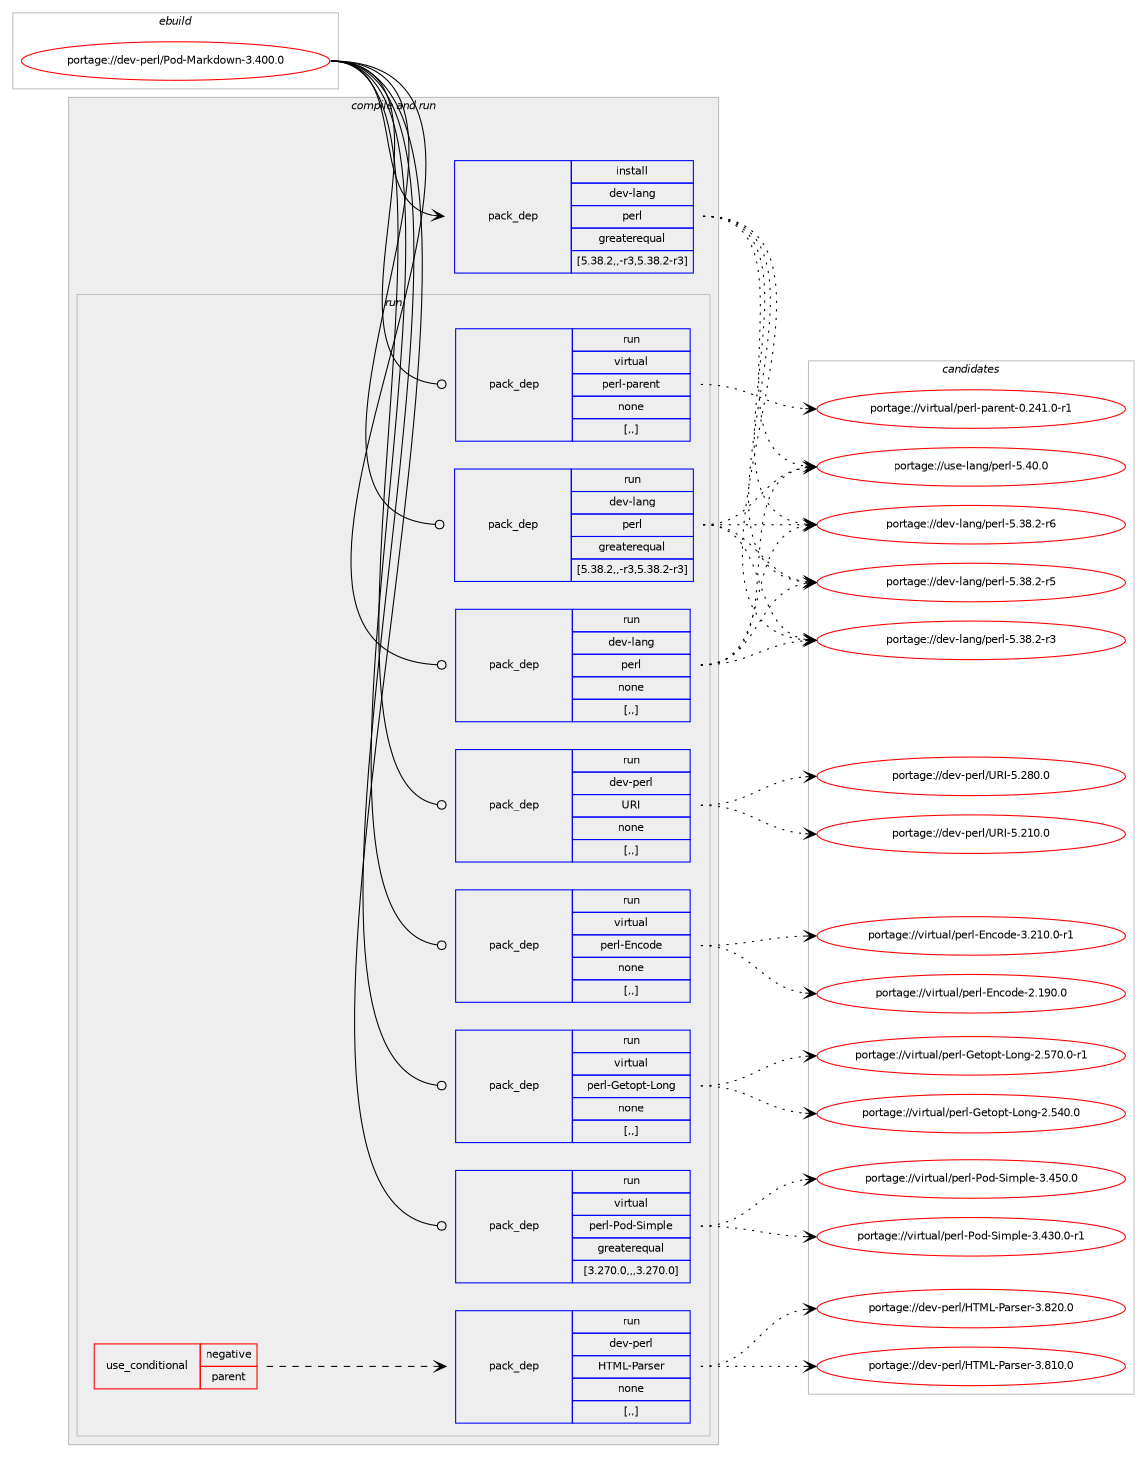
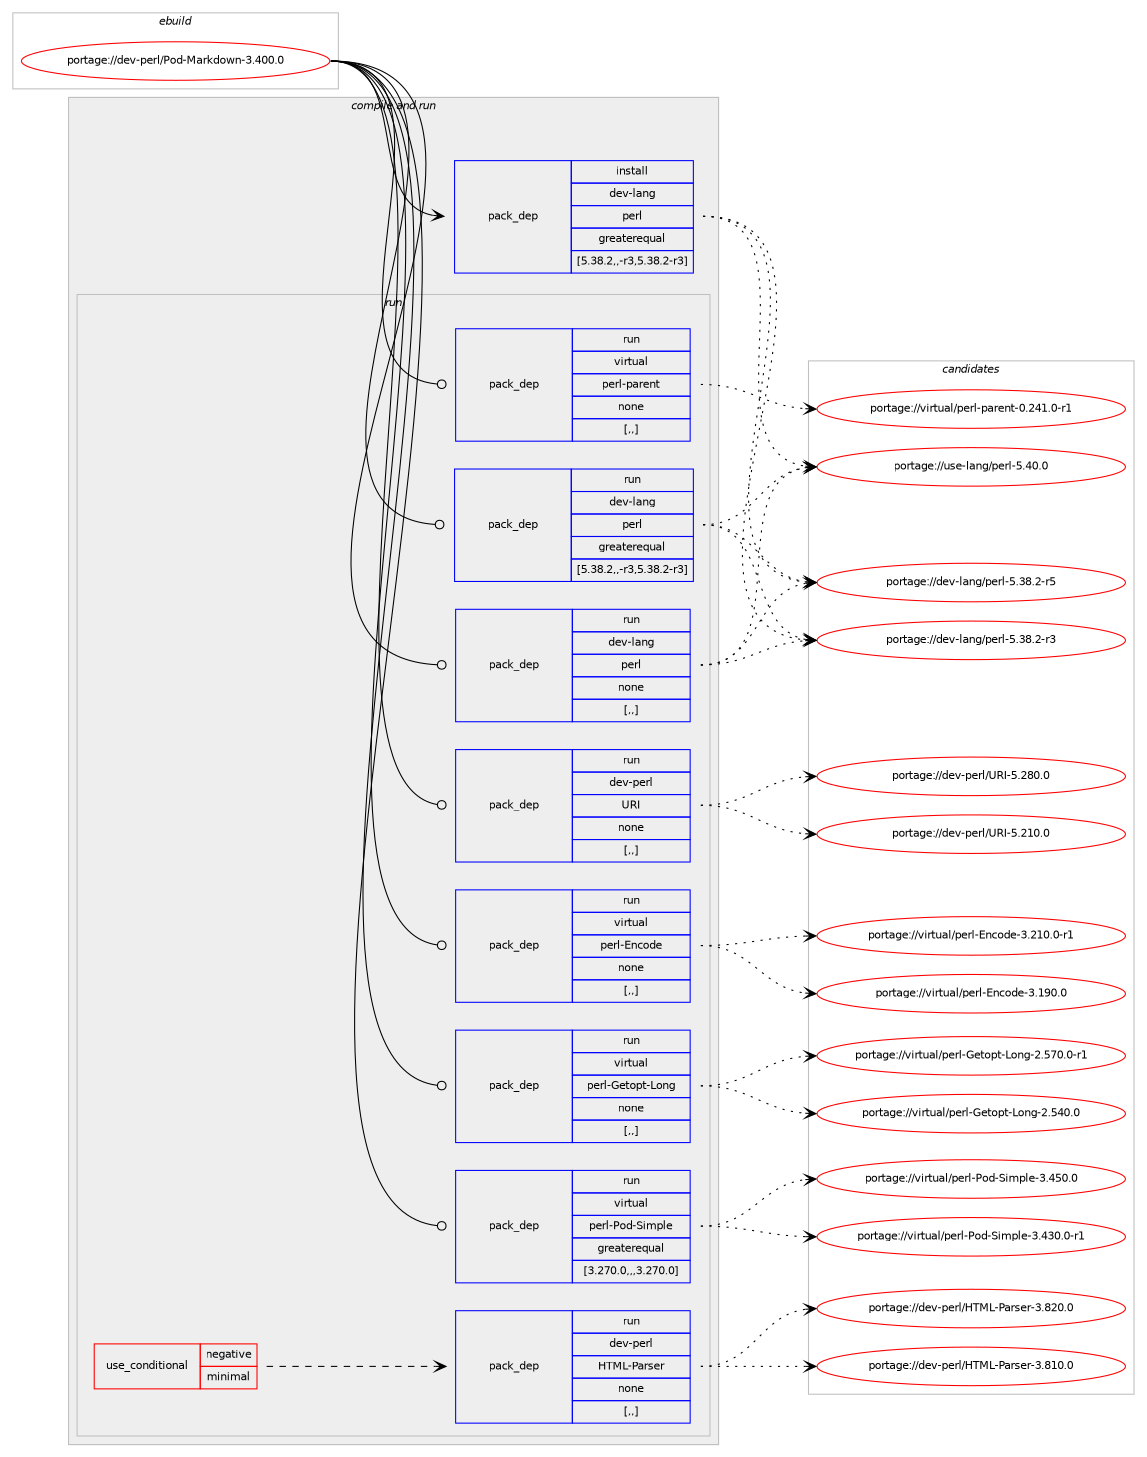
  digraph {
    compound=true
    concentrate=true
    fontname=Helvetica
    fontsize=10
    newrank=true
    rankdir=LR
    ranksep=1.5
    node [color=red fontname=Helvetica fontsize=10]
    edge [arrowhead=vee headport=w style=dotted tailport=e weight=100]
    n1 [label="portage://dev-perl/Pod-Markdown-3.400.0" width=4]
    n2 [color=blue label=<<TABLE BORDER="0" CELLBORDER="1" CELLSPACING="0" CELLPADDING="4" WIDTH="220"><TR><TD ROWSPAN="6" CELLPADDING="30">pack_dep</TD></TR><TR><TD WIDTH="110">install</TD></TR><TR><TD>dev-lang</TD></TR><TR><TD>perl</TD></TR><TR><TD>greaterequal</TD></TR><TR><TD>[5.38.2,,-r3,5.38.2-r3]</TD></TR></TABLE>> shape=none]
    n3 [color=blue label=<<TABLE BORDER="0" CELLBORDER="1" CELLSPACING="0" CELLPADDING="4" WIDTH="220"><TR><TD ROWSPAN="6" CELLPADDING="30">pack_dep</TD></TR><TR><TD WIDTH="110">run</TD></TR><TR><TD>dev-perl</TD></TR><TR><TD>HTML-Parser</TD></TR><TR><TD>none</TD></TR><TR><TD>[,,]</TD></TR></TABLE>> shape=none]
-   n4 [label=<<TABLE BORDER="0" CELLBORDER="1" CELLSPACING="0" CELLPADDING="4"><TR><TD ROWSPAN="3" CELLPADDING="10">use_conditional</TD></TR><TR><TD>negative</TD></TR><TR><TD>parent</TD></TR></TABLE>> shape=none]
+   n4 [label=<<TABLE BORDER="0" CELLBORDER="1" CELLSPACING="0" CELLPADDING="4"><TR><TD ROWSPAN="3" CELLPADDING="10">use_conditional</TD></TR><TR><TD>negative</TD></TR><TR><TD>minimal</TD></TR></TABLE>> shape=none]
    n5 [color=blue label=<<TABLE BORDER="0" CELLBORDER="1" CELLSPACING="0" CELLPADDING="4" WIDTH="220"><TR><TD ROWSPAN="6" CELLPADDING="30">pack_dep</TD></TR><TR><TD WIDTH="110">run</TD></TR><TR><TD>dev-lang</TD></TR><TR><TD>perl</TD></TR><TR><TD>greaterequal</TD></TR><TR><TD>[5.38.2,,-r3,5.38.2-r3]</TD></TR></TABLE>> shape=none]
    n6 [color=blue label=<<TABLE BORDER="0" CELLBORDER="1" CELLSPACING="0" CELLPADDING="4" WIDTH="220"><TR><TD ROWSPAN="6" CELLPADDING="30">pack_dep</TD></TR><TR><TD WIDTH="110">run</TD></TR><TR><TD>dev-lang</TD></TR><TR><TD>perl</TD></TR><TR><TD>none</TD></TR><TR><TD>[,,]</TD></TR></TABLE>> shape=none]
    n7 [color=blue label=<<TABLE BORDER="0" CELLBORDER="1" CELLSPACING="0" CELLPADDING="4" WIDTH="220"><TR><TD ROWSPAN="6" CELLPADDING="30">pack_dep</TD></TR><TR><TD WIDTH="110">run</TD></TR><TR><TD>dev-perl</TD></TR><TR><TD>URI</TD></TR><TR><TD>none</TD></TR><TR><TD>[,,]</TD></TR></TABLE>> shape=none]
    n8 [color=blue label=<<TABLE BORDER="0" CELLBORDER="1" CELLSPACING="0" CELLPADDING="4" WIDTH="220"><TR><TD ROWSPAN="6" CELLPADDING="30">pack_dep</TD></TR><TR><TD WIDTH="110">run</TD></TR><TR><TD>virtual</TD></TR><TR><TD>perl-Encode</TD></TR><TR><TD>none</TD></TR><TR><TD>[,,]</TD></TR></TABLE>> shape=none]
    n9 [color=blue label=<<TABLE BORDER="0" CELLBORDER="1" CELLSPACING="0" CELLPADDING="4" WIDTH="220"><TR><TD ROWSPAN="6" CELLPADDING="30">pack_dep</TD></TR><TR><TD WIDTH="110">run</TD></TR><TR><TD>virtual</TD></TR><TR><TD>perl-Getopt-Long</TD></TR><TR><TD>none</TD></TR><TR><TD>[,,]</TD></TR></TABLE>> shape=none]
    n10 [color=blue label=<<TABLE BORDER="0" CELLBORDER="1" CELLSPACING="0" CELLPADDING="4" WIDTH="220"><TR><TD ROWSPAN="6" CELLPADDING="30">pack_dep</TD></TR><TR><TD WIDTH="110">run</TD></TR><TR><TD>virtual</TD></TR><TR><TD>perl-Pod-Simple</TD></TR><TR><TD>greaterequal</TD></TR><TR><TD>[3.270.0,,,3.270.0]</TD></TR></TABLE>> shape=none]
    n11 [color=blue label=<<TABLE BORDER="0" CELLBORDER="1" CELLSPACING="0" CELLPADDING="4" WIDTH="220"><TR><TD ROWSPAN="6" CELLPADDING="30">pack_dep</TD></TR><TR><TD WIDTH="110">run</TD></TR><TR><TD>virtual</TD></TR><TR><TD>perl-parent</TD></TR><TR><TD>none</TD></TR><TR><TD>[,,]</TD></TR></TABLE>> shape=none]
    n12 [label="portage://use-lang/perl-5.40.0" width=4]
-   n13 [label="portage://dev-lang/perl-5.38.2-r6" width=4]
    n14 [label="portage://dev-lang/perl-5.38.2-r5" width=4]
    n15 [label="portage://dev-lang/perl-5.38.2-r3" width=4]
    n16 [label="portage://dev-perl/HTML-Parser-3.820.0" width=4]
    n17 [label="portage://dev-perl/HTML-Parser-3.810.0" width=4]
    n18 [label="portage://dev-perl/URI-5.280.0" width=4]
    n19 [label="portage://dev-perl/URI-5.210.0" width=4]
    n20 [label="portage://virtual/perl-Encode-3.210.0-r1" width=4]
-   n21 [label="portage://virtual/perl-Encode-2.190.0" width=4]
+   n21 [label="portage://virtual/perl-Encode-3.190.0" width=4]
    n22 [label="portage://virtual/perl-Getopt-Long-2.570.0-r1" width=4]
    n23 [label="portage://virtual/perl-Getopt-Long-2.540.0" width=4]
    n24 [label="portage://virtual/perl-Pod-Simple-3.450.0" width=4]
    n25 [label="portage://virtual/perl-Pod-Simple-3.430.0-r1" width=4]
    n26 [label="portage://virtual/perl-parent-0.241.0-r1" width=4]
    subgraph cluster_1 {
      color=gray
      label=<<i>ebuild</i>>
      n1
    }
    subgraph cluster_2 {
      color=gray
      label=<<i>dependencies</i>>
      subgraph cluster_3 {
        color=gray
        fillcolor="#eeeeee"
        label=<<i>compile</i>>
        style=filled
        subgraph sub_4 {
          color=gray
          fillcolor="#eeeeee"
          label=<<i>compile</i>>
          style=filled
          n2
        }
      }
      subgraph cluster_5 {
        color=gray
        fillcolor="#eeeeee"
        label=<<i>compile and run</i>>
        style=filled
      }
      subgraph cluster_6 {
        color=gray
        fillcolor="#eeeeee"
        label=<<i>run</i>>
        style=filled
        subgraph sub_7 {
          color=gray
          fillcolor="#eeeeee"
          label=<<i>run</i>>
          style=filled
          n4
          subgraph sub_8 {
            color=gray
            fillcolor="#eeeeee"
            label=<<i>run</i>>
            style=filled
            n3
          }
        }
        subgraph sub_9 {
          color=gray
          fillcolor="#eeeeee"
          label=<<i>run</i>>
          style=filled
          n5
        }
        subgraph sub_10 {
          color=gray
          fillcolor="#eeeeee"
          label=<<i>run</i>>
          style=filled
          n6
        }
        subgraph sub_11 {
          color=gray
          fillcolor="#eeeeee"
          label=<<i>run</i>>
          style=filled
          n7
        }
        subgraph sub_12 {
          color=gray
          fillcolor="#eeeeee"
          label=<<i>run</i>>
          style=filled
          n8
        }
        subgraph sub_13 {
          color=gray
          fillcolor="#eeeeee"
          label=<<i>run</i>>
          style=filled
          n9
        }
        subgraph sub_14 {
          color=gray
          fillcolor="#eeeeee"
          label=<<i>run</i>>
          style=filled
          n10
        }
        subgraph sub_15 {
          color=gray
          fillcolor="#eeeeee"
          label=<<i>run</i>>
          style=filled
          n11
        }
      }
    }
    subgraph cluster_16 {
      color=gray
      label=<<i>candidates</i>>
      rank=same
      subgraph sub_17 {
        color=black
        label=<<i>candidates</i>>
        nodesep=1
        rank=same
        n12
-       n13
        n14
        n15
      }
      subgraph sub_18 {
        color=black
        label=<<i>candidates</i>>
        nodesep=1
        rank=same
        n16
        n17
      }
      subgraph sub_19 {
        color=black
        label=<<i>candidates</i>>
        nodesep=1
        rank=same
        n12
-       n13
        n14
        n15
      }
      subgraph sub_20 {
        color=black
        label=<<i>candidates</i>>
        nodesep=1
        rank=same
        n12
-       n13
        n14
        n15
      }
      subgraph sub_21 {
        color=black
        label=<<i>candidates</i>>
        nodesep=1
        rank=same
        n18
        n19
      }
      subgraph sub_22 {
        color=black
        label=<<i>candidates</i>>
        nodesep=1
        rank=same
        n20
        n21
      }
      subgraph sub_23 {
        color=black
        label=<<i>candidates</i>>
        nodesep=1
        rank=same
        n22
        n23
      }
      subgraph sub_24 {
        color=black
        label=<<i>candidates</i>>
        nodesep=1
        rank=same
        n24
        n25
      }
      subgraph sub_25 {
        color=black
        label=<<i>candidates</i>>
        nodesep=1
        rank=same
        n26
      }
    }
    n1 -> n2 [style=solid weight=20]
    n1 -> n5 [arrowhead=odot style=solid weight=20]
    n1 -> n6 [arrowhead=odot style=solid weight=20]
    n1 -> n7 [arrowhead=odot style=solid weight=20]
    n1 -> n8 [arrowhead=odot style=solid weight=20]
    n1 -> n9 [arrowhead=odot style=solid weight=20]
    n1 -> n10 [arrowhead=odot style=solid weight=20]
    n1 -> n11 [arrowhead=odot style=solid weight=20]
    n2 -> n12
-   n2 -> n13
    n2 -> n14
    n2 -> n15
    n3 -> n16
    n3 -> n17
    n4 -> n3 [style=dashed weight=20]
    n5 -> n12
-   n5 -> n13
    n5 -> n14
    n5 -> n15
    n6 -> n12
-   n6 -> n13
    n6 -> n14
    n6 -> n15
    n7 -> n18
    n7 -> n19
    n8 -> n20
    n8 -> n21
    n9 -> n22
    n9 -> n23
    n10 -> n24
    n10 -> n25
    n11 -> n26
  }
